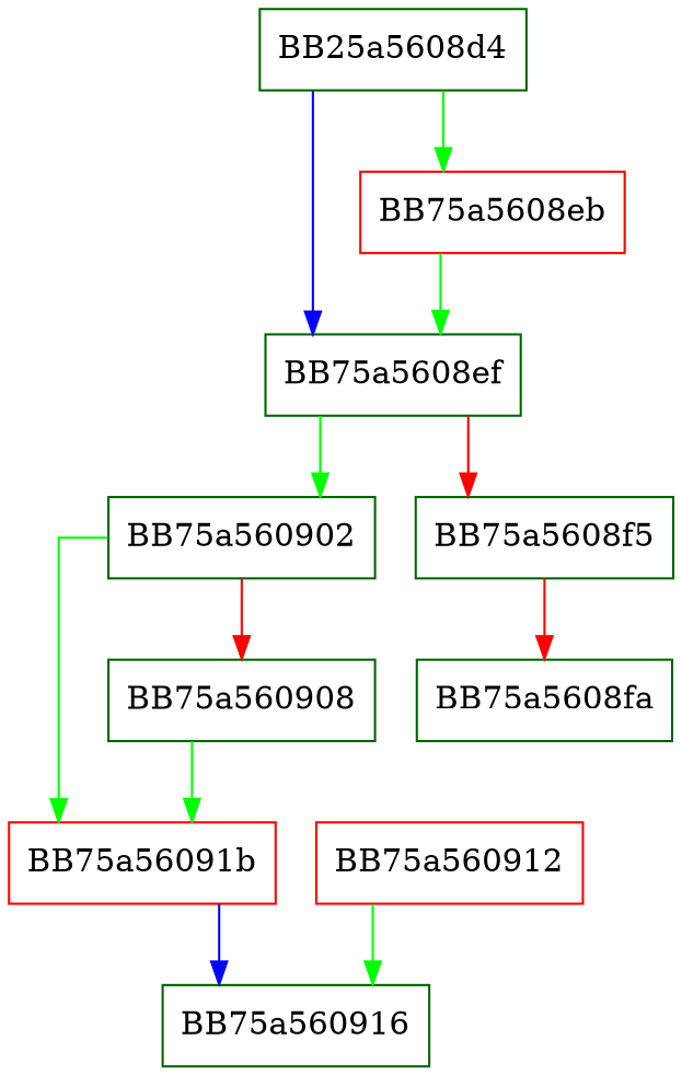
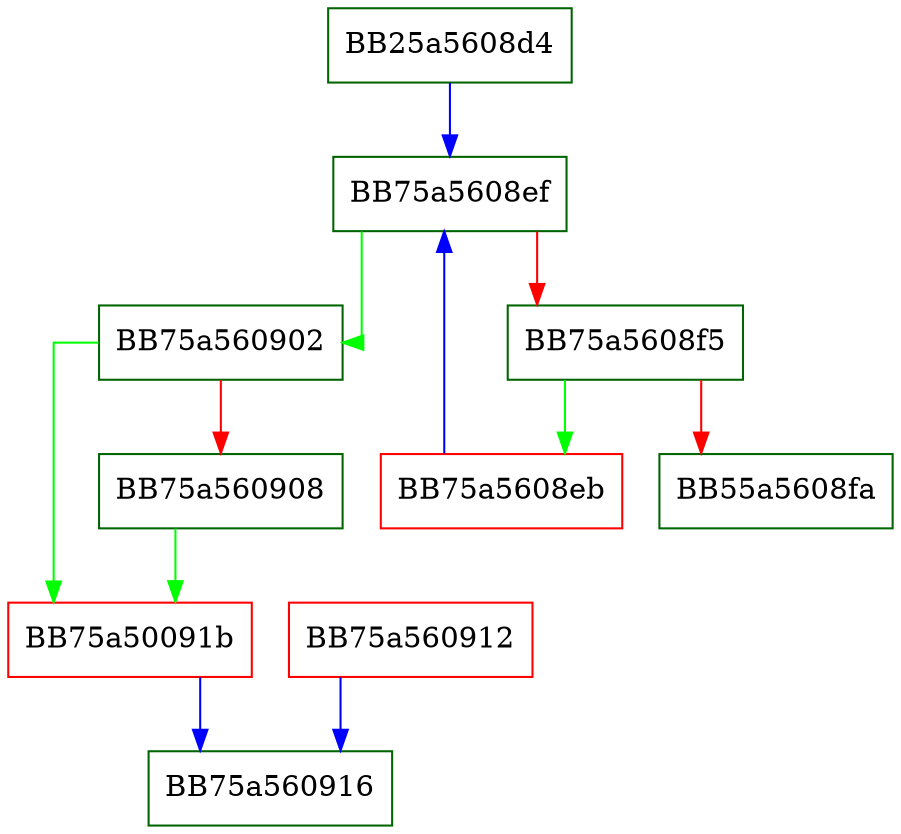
  digraph {
    splines=ortho
    node [color=darkgreen shape=box]
    edge [color=blue]
    n1 [label=BB25a5608d4]
    BB75a5608ef
    BB75a560902
    BB75a5608f5
-   BB75a56091b [color=red]
+   BB75a56091b [color=red label=BB75a50091b]
    BB75a560908
    BB75a5608eb [color=red]
-   BB75a5608fa
+   BB75a5608fa [label=BB55a5608fa]
    BB75a560916
    BB75a560912 [color=red]
    n1 -> BB75a5608ef
    BB75a5608ef -> BB75a560902 [color=green]
    BB75a5608ef -> BB75a5608f5 [color=red]
    BB75a560902 -> BB75a56091b [color=green]
    BB75a560902 -> BB75a560908 [color=red]
-   n1 -> BB75a5608eb [color=green]
+   BB75a5608f5 -> BB75a5608eb [color=green]
    BB75a5608f5 -> BB75a5608fa [color=red]
    BB75a56091b -> BB75a560916
    BB75a560908 -> BB75a56091b [color=green]
-   BB75a5608eb -> BB75a5608ef [color=green]
-   BB75a560912 -> BB75a560916 [color=green]
+   BB75a5608eb -> BB75a5608ef
+   BB75a560912 -> BB75a560916
  }
